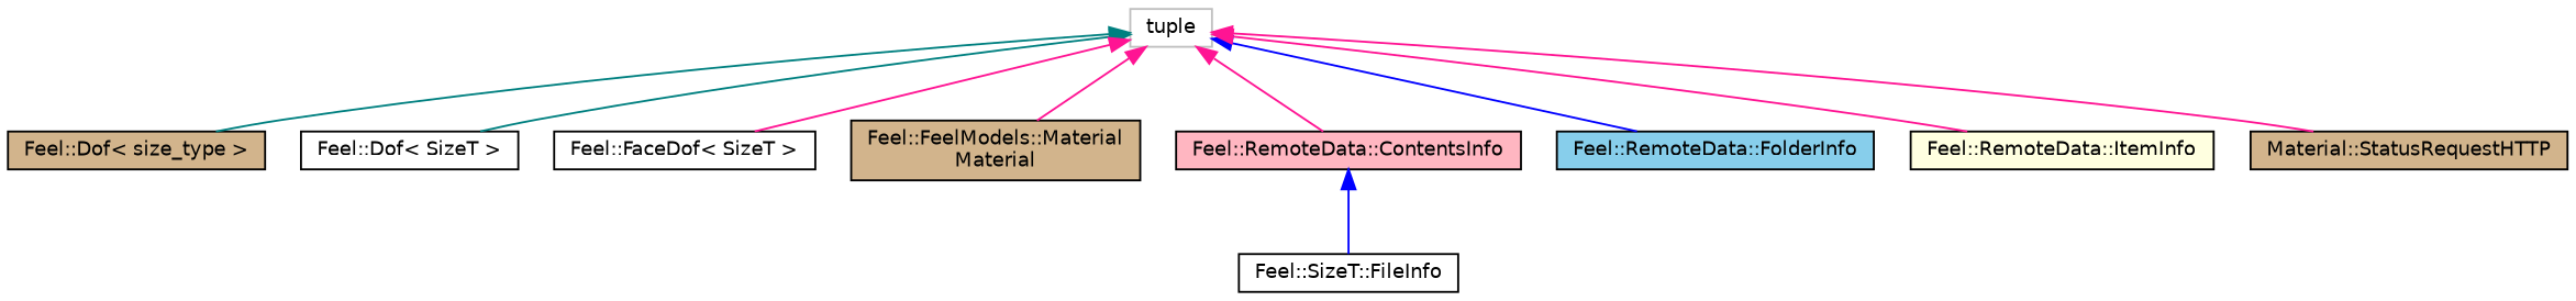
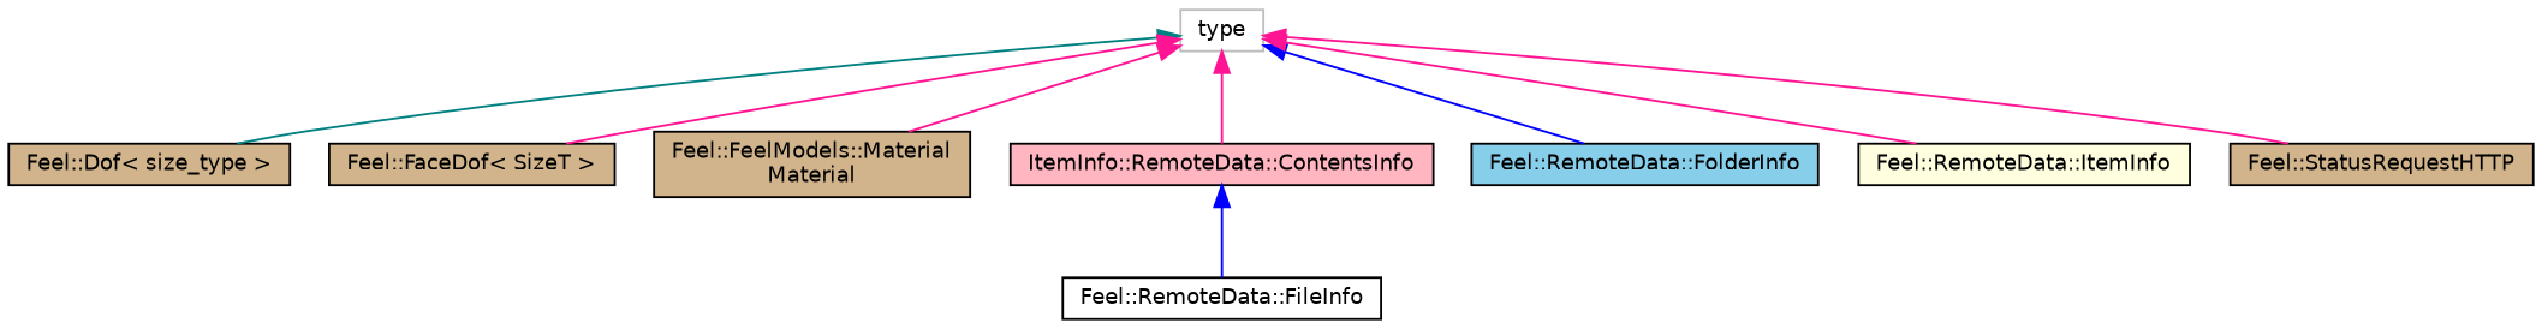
  digraph {
    rankdir=TB
    node [color=black fillcolor=white fontname=Helvetica fontsize=10 shape=record style=filled]
    edge [color=deeppink dir=back fontname=Helvetica fontsize=10 labelfontname=Helvetica labelfontsize=10 style=solid]
-   n1 [color=grey75 height=0.2 label=tuple width=0.4]
+   n1 [color=grey75 height=0.2 label=type width=0.4]
    n2 [fillcolor=tan height=0.2 label="Feel::Dof\< size_type \>" width=0.4]
-   n3 [height=0.2 label="Feel::Dof\< SizeT \>" width=0.4]
-   n4 [height=0.2 label="Feel::FaceDof\< SizeT \>" width=0.4]
+   n4 [fillcolor=tan height=0.2 label="Feel::FaceDof\< SizeT \>" width=0.4]
    n5 [fillcolor=tan height=0.2 label="Feel::FeelModels::Material\lMaterial" width=0.4]
-   n6 [fillcolor=lightpink height=0.2 label="Feel::RemoteData::ContentsInfo" width=0.4]
+   n6 [fillcolor=lightpink height=0.2 label="ItemInfo::RemoteData::ContentsInfo" width=0.4]
    n7 [fillcolor=skyblue height=0.2 label="Feel::RemoteData::FolderInfo" width=0.4]
    n8 [fillcolor=lightyellow height=0.2 label="Feel::RemoteData::ItemInfo" width=0.4]
-   n9 [fillcolor=tan height=0.2 label="Material::StatusRequestHTTP" width=0.4]
-   n10 [height=0.2 label="Feel::SizeT::FileInfo" width=0.4]
+   n9 [fillcolor=tan height=0.2 label="Feel::StatusRequestHTTP" width=0.4]
+   n10 [height=0.2 label="Feel::RemoteData::FileInfo" width=0.4]
    n1 -> n2 [color=teal]
-   n1 -> n3 [color=teal]
    n1 -> n4
    n1 -> n5
    n1 -> n6
    n1 -> n7 [color=blue]
    n1 -> n8
    n1 -> n9
    n6 -> n10 [color=blue]
  }
